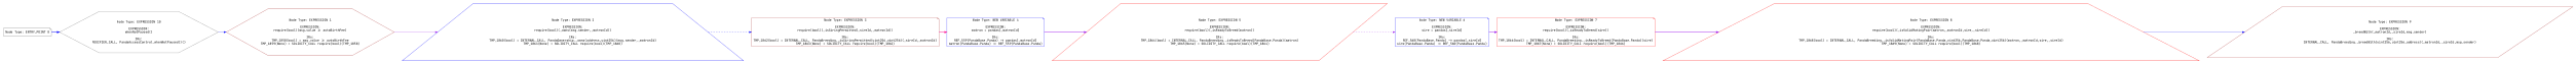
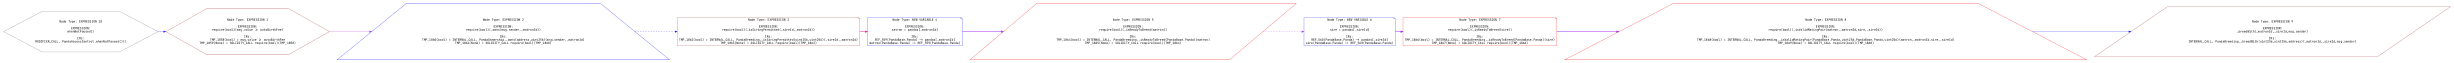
  digraph {
    rankdir=LR
    fontname="JetBrains Mono"
    node [color=brown shape=note fontname="JetBrains Mono"]
    edge [color=purple style=bold fontname="JetBrains Mono"]
-   n1 [label="Node Type: ENTRY_POINT 0\n" color=gray40]
    n2 [label="Node Type: EXPRESSION 10\n\nEXPRESSION:\nwhenNotPaused()\n\nIRs:\nMODIFIER_CALL, PandaAccessControl.whenNotPaused()()" color=gray40 shape=hexagon]
    n3 [label="Node Type: EXPRESSION 1\n\nEXPRESSION:\nrequire(bool)(msg.value >= autoBirthFee)\n\nIRs:\nTMP_1858(bool) = msg.value >= autoBirthFee\nTMP_1859(None) = SOLIDITY_CALL require(bool)(TMP_1858)" shape=hexagon]
    n4 [label="Node Type: EXPRESSION 2\n\nEXPRESSION:\nrequire(bool)(_owns(msg.sender,_matronId))\n\nIRs:\nTMP_1860(bool) = INTERNAL_CALL, PandaOwnership._owns(address,uint256)(msg.sender,_matronId)\nTMP_1861(None) = SOLIDITY_CALL require(bool)(TMP_1860)" color=blue shape=trapezium]
    n5 [label="Node Type: EXPRESSION 3\n\nEXPRESSION:\nrequire(bool)(_isSiringPermitted(_sireId,_matronId))\n\nIRs:\nTMP_1862(bool) = INTERNAL_CALL, PandaBreeding._isSiringPermitted(uint256,uint256)(_sireId,_matronId)\nTMP_1863(None) = SOLIDITY_CALL require(bool)(TMP_1862)"]
    n6 [label="Node Type: NEW VARIABLE 4\n\nEXPRESSION:\nmatron = pandas[_matronId]\n\nIRs:\nREF_559(PandaBase.Panda) -> pandas[_matronId]\nmatron(PandaBase.Panda) := REF_559(PandaBase.Panda)" color=blue]
    n7 [label="Node Type: EXPRESSION 5\n\nEXPRESSION:\nrequire(bool)(_isReadyToBreed(matron))\n\nIRs:\nTMP_1864(bool) = INTERNAL_CALL, PandaBreeding._isReadyToBreed(PandaBase.Panda)(matron)\nTMP_1865(None) = SOLIDITY_CALL require(bool)(TMP_1864)" color=red shape=parallelogram]
    n8 [label="Node Type: NEW VARIABLE 6\n\nEXPRESSION:\nsire = pandas[_sireId]\n\nIRs:\nREF_560(PandaBase.Panda) -> pandas[_sireId]\nsire(PandaBase.Panda) := REF_560(PandaBase.Panda)" color=blue]
    n9 [label="Node Type: EXPRESSION 7\n\nEXPRESSION:\nrequire(bool)(_isReadyToBreed(sire))\n\nIRs:\nTMP_1866(bool) = INTERNAL_CALL, PandaBreeding._isReadyToBreed(PandaBase.Panda)(sire)\nTMP_1867(None) = SOLIDITY_CALL require(bool)(TMP_1866)" color=red]
    n10 [label="Node Type: EXPRESSION 8\n\nEXPRESSION:\nrequire(bool)(_isValidMatingPair(matron,_matronId,sire,_sireId))\n\nIRs:\nTMP_1868(bool) = INTERNAL_CALL, PandaBreeding._isValidMatingPair(PandaBase.Panda,uint256,PandaBase.Panda,uint256)(matron,_matronId,sire,_sireId)\nTMP_1869(None) = SOLIDITY_CALL require(bool)(TMP_1868)" color=red shape=trapezium]
    n11 [label="Node Type: EXPRESSION 9\n\nEXPRESSION:\n_breedWith(_matronId,_sireId,msg.sender)\n\nIRs:\nINTERNAL_CALL, PandaBreeding._breedWith(uint256,uint256,address)(_matronId,_sireId,msg.sender)" shape=parallelogram]
-   n1 -> n2 [color=blue]
    n2 -> n3 [color=blue style=solid]
    n3 -> n4 [style=solid]
    n4 -> n5 [color=blue style=dashed]
    n5 -> n6 [color=deeppink]
    n6 -> n7
    n7 -> n8 [style=dashed]
    n8 -> n9
    n9 -> n10
    n10 -> n11 [color=blue style=solid]
  }
